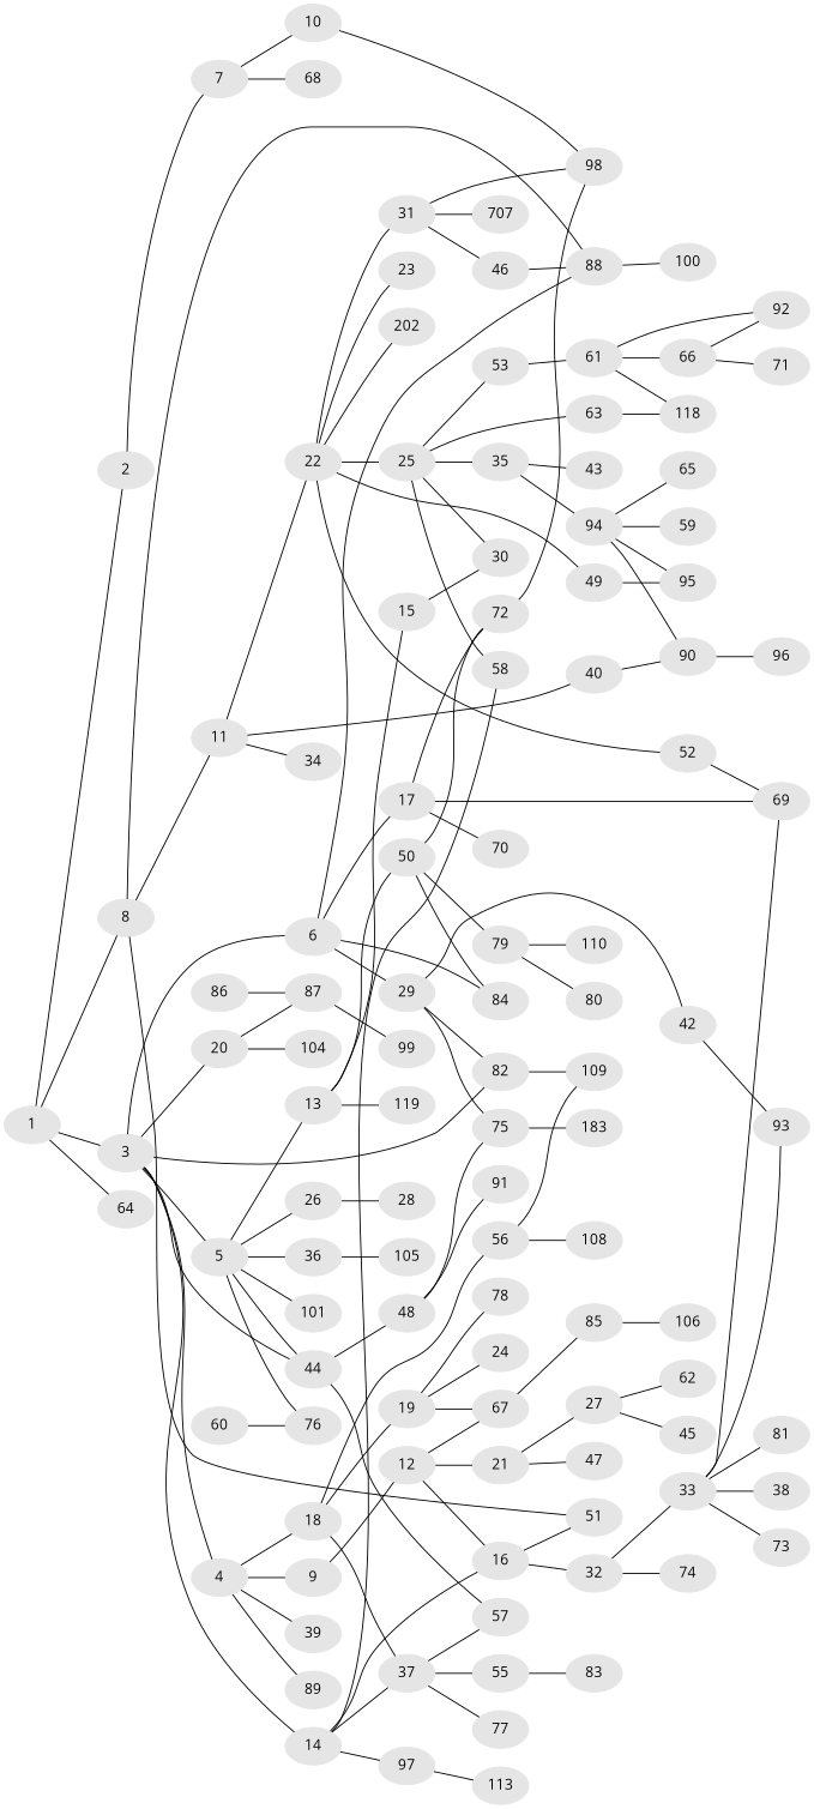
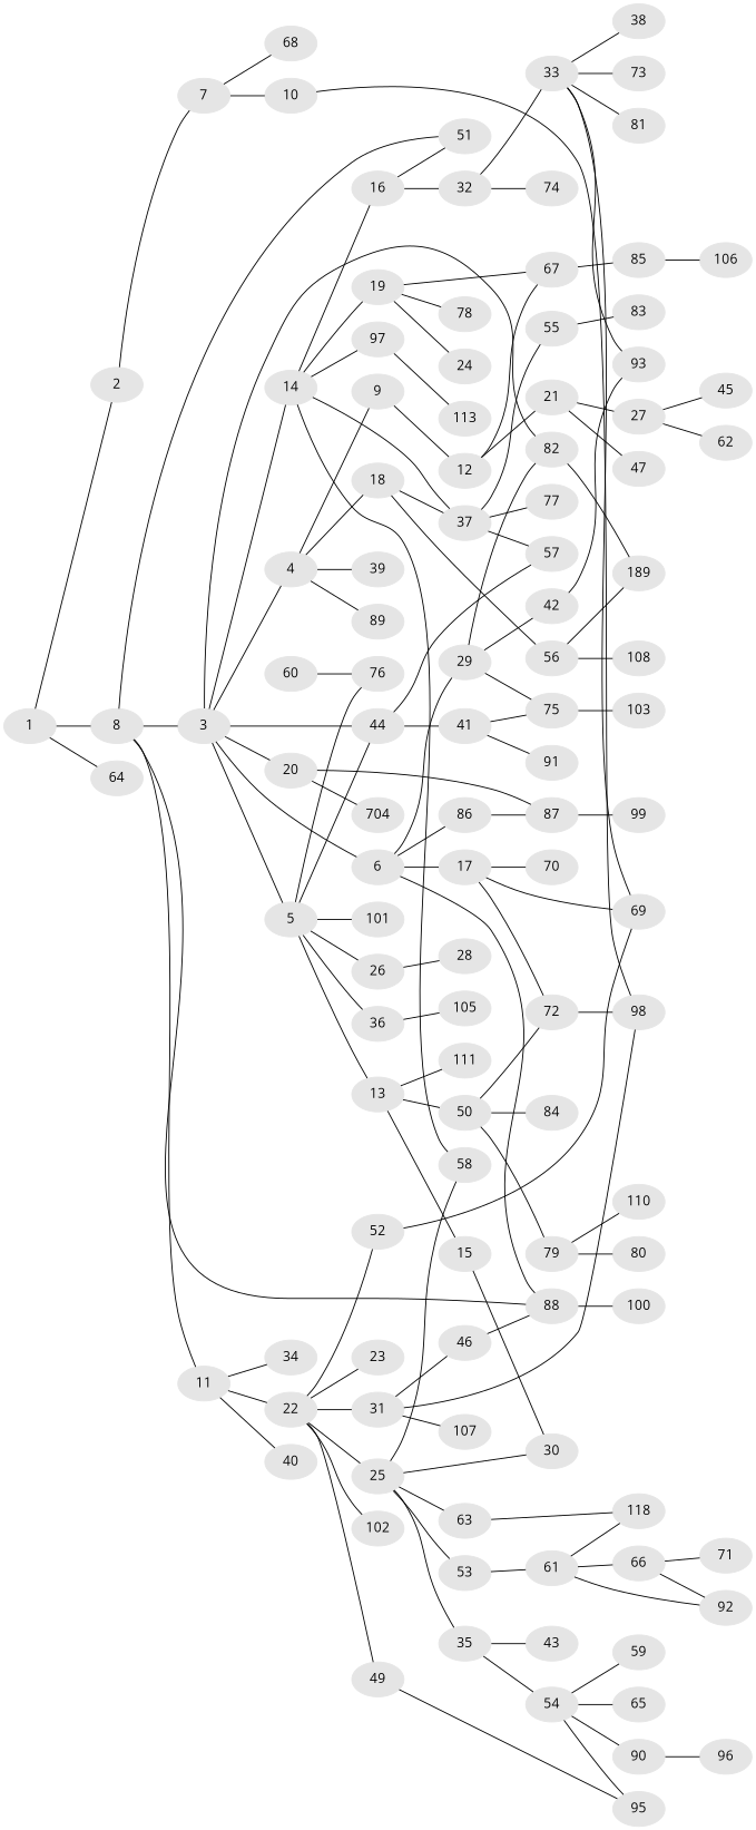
  graph {
    fontname="Open Sans"
    rankdir=LR
    node [color=gray90 fontname="Open Sans" style=filled]
    edge [fontname="Open Sans"]
    1
    2
    3
    8
    64
    7
    4
    5
    6
    14
    20
    44
    82
    88
    11
    51
    10
    68
    9
    18
    39
    89
    13
    26
    36
    76
    101
    17
    29
    86
    16
    37
    58
    97
    87
-   104
+   104 [label=704]
    57
-   48
-   109
+   48 [label=41]
+   109 [label=189]
    12
    19
    56
    15
    50
-   111 [label=119]
+   111
    28
    105
    72
    69
    70
    42
    75
    98
    100
    22
    34
    40
    21
    67
    23
    25
    31
    49
    52
-   102 [label=202]
+   102
    90
    32
    27
    47
    85
    30
    79
    84
    55
    77
    113
    33
    74
    24
    78
    108
    99
    45
    62
    35
    53
    63
    46
-   107 [label=707]
+   107
    95
    43
-   54 [label=94]
+   54
    61
    n94 [label=118]
    93
-   103 [label=183]
+   103
    38
    73
    81
    59
    65
    83
    96
    91
    80
    110
    66
    92
    60
    71
    106
    1 -- 2
-   1 -- 3
+   8 -- 3
    1 -- 8
    1 -- 64
    2 -- 7
    3 -- 4
    3 -- 5
    3 -- 6
    3 -- 14
    3 -- 20
    3 -- 44
    3 -- 82
    8 -- 88
    8 -- 11
    8 -- 51
    7 -- 10
    7 -- 68
    4 -- 9
    4 -- 18
    4 -- 39
    4 -- 89
    5 -- 44
    5 -- 13
    5 -- 26
    5 -- 36
    5 -- 76
    5 -- 101
    6 -- 88
    6 -- 17
    6 -- 29
-   6 -- 84
+   6 -- 86
    14 -- 16
    14 -- 37
    14 -- 58
    14 -- 97
    20 -- 87
    20 -- 104
    44 -- 57
    44 -- 48
    82 -- 109
    88 -- 100
    11 -- 22
    11 -- 34
    11 -- 40
    10 -- 98
    9 -- 12
    18 -- 37
-   18 -- 19
+   14 -- 19
    18 -- 56
    13 -- 15
    13 -- 50
    13 -- 111
    26 -- 28
    36 -- 105
    17 -- 72
    17 -- 69
    17 -- 70
    29 -- 82
    29 -- 42
    29 -- 75
    86 -- 87
    16 -- 51
    16 -- 32
    37 -- 57
    37 -- 55
    37 -- 77
    97 -- 113
    87 -- 99
    48 -- 75
    48 -- 91
-   12 -- 16
    12 -- 21
    12 -- 67
    19 -- 67
    19 -- 24
    19 -- 78
    56 -- 109
    56 -- 108
    15 -- 30
    50 -- 72
    50 -- 79
    50 -- 84
    72 -- 98
    42 -- 93
    75 -- 103
    22 -- 23
    22 -- 25
    22 -- 31
    22 -- 49
    22 -- 52
    22 -- 102
-   40 -- 90
    21 -- 27
    21 -- 47
    67 -- 85
    25 -- 58
    25 -- 30
    25 -- 35
    25 -- 53
    25 -- 63
    31 -- 98
    31 -- 46
    31 -- 107
    49 -- 95
    52 -- 69
    90 -- 96
    32 -- 33
    32 -- 74
    27 -- 45
    27 -- 62
    85 -- 106
    79 -- 80
    79 -- 110
    55 -- 83
    33 -- 69
    33 -- 93
    33 -- 38
    33 -- 73
    33 -- 81
    35 -- 43
    35 -- 54
    53 -- 61
    63 -- n94
    46 -- 88
    54 -- 90
    54 -- 95
    54 -- 59
    54 -- 65
    61 -- n94
    61 -- 66
    61 -- 92
    66 -- 92
    66 -- 71
    60 -- 76
  }
